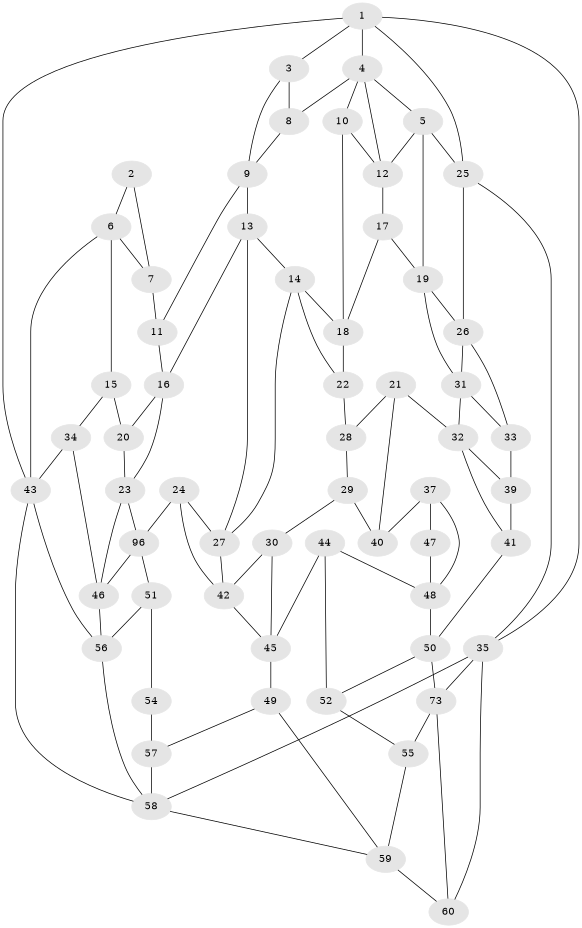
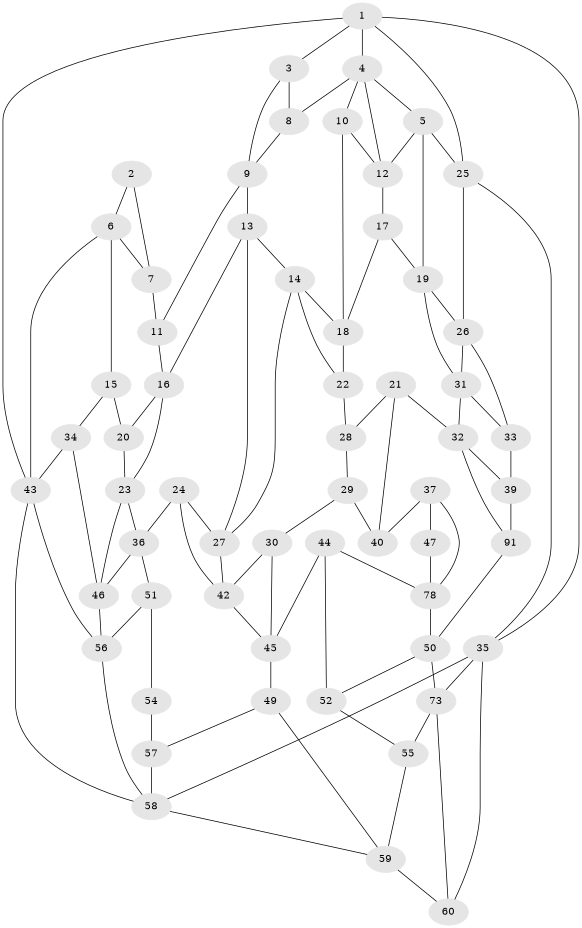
  graph {
    node [color=gray90 style=filled]
    edge [weight=1.0]
    1
    3
    4
    25
    35
    43
    8
    9
    5
    12
    10
    26
    n13 [label=73]
    58
    60
    56
    2
    6
    7
    15
    11
    13
    19
    17
    31
    20
    34
    16
    18
    14
    27
    22
    23
    42
    28
    46
-   36 [label=96]
+   36
    33
    32
    21
    40
    29
    39
-   41
+   41 [label=91]
    51
    24
    45
    30
    49
    50
    55
    59
    54
    37
    47
-   48
+   48 [label=78]
    52
    44
    57
    1 -- 3
    1 -- 4
    1 -- 25
    1 -- 35
    1 -- 43
    3 -- 8
    3 -- 9
    4 -- 8
    4 -- 5
    4 -- 12
    4 -- 10
    25 -- 35
    25 -- 26
    35 -- n13
    35 -- 58
    35 -- 60
    43 -- 58
    43 -- 56
    8 -- 9
    9 -- 11
    9 -- 13
    5 -- 25
    5 -- 12
    5 -- 19
    12 -- 17
    10 -- 12
    10 -- 18
    26 -- 31
    26 -- 33
    n13 -- 60
    n13 -- 55
    58 -- 59
    56 -- 58
    2 -- 6
    2 -- 7
    6 -- 43
    6 -- 7
    6 -- 15
    7 -- 11 [weight=2.0]
    15 -- 20 [weight=2.0]
    15 -- 34
    11 -- 16
    13 -- 16
    13 -- 14
    13 -- 27
    19 -- 26
    19 -- 31
    17 -- 19
    17 -- 18
    31 -- 33
    31 -- 32
    20 -- 23
    34 -- 43 [weight=2.0]
    34 -- 46
    16 -- 20
    16 -- 23
    18 -- 22
    14 -- 18
    14 -- 27
    14 -- 22
    27 -- 42
    22 -- 28 [weight=2.0]
    23 -- 46
    23 -- 36
    42 -- 45
    28 -- 29
    46 -- 56
    36 -- 46
    36 -- 51
    33 -- 39 [weight=2.0]
    32 -- 39
    32 -- 41
    21 -- 28
    21 -- 32
    21 -- 40
    29 -- 40 [weight=2.0]
    29 -- 30
    39 -- 41
    41 -- 50
    51 -- 56
    51 -- 54 [weight=2.0]
    24 -- 27
    24 -- 42
    24 -- 36
    45 -- 49
    30 -- 42
    30 -- 45
    49 -- 59
    49 -- 57
    50 -- n13
    50 -- 52
    55 -- 59
    59 -- 60
    54 -- 57 [weight=2.0]
    37 -- 40
    37 -- 47
    37 -- 48
    47 -- 48
    48 -- 50
    52 -- 55 [weight=2.0]
    44 -- 45
    44 -- 48
    44 -- 52
    57 -- 58
  }
